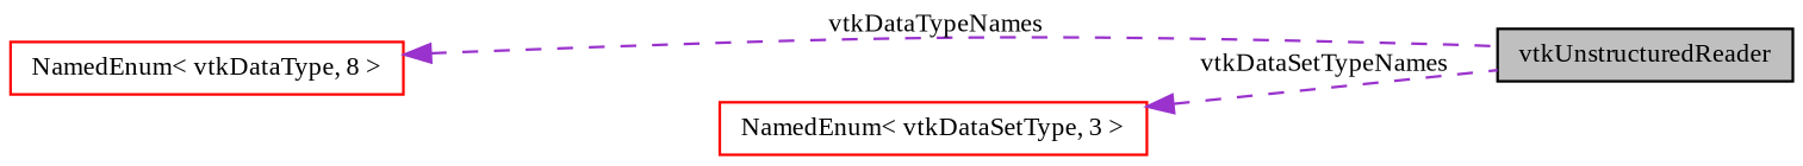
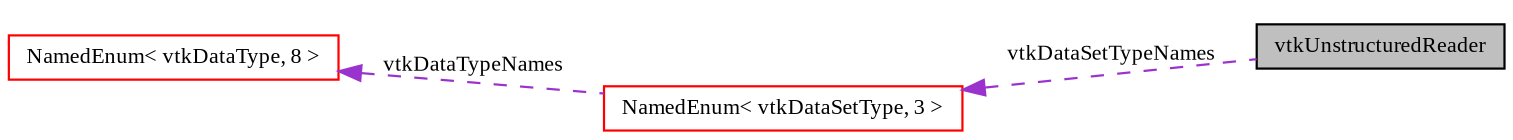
  digraph {
    fontname="Liberation Serif"
    rankdir=LR
    node [color=red fontname="Liberation Serif" fontsize=10 shape=record]
    edge [color=darkorchid3 dir=back fontname="Liberation Serif" fontsize=10 labelfontname=Helvetica labelfontsize=10 style=dashed]
    n1 [color=black fillcolor=grey75 fontcolor=black height=0.2 label=vtkUnstructuredReader style=filled width=0.4]
    n2 [height=0.2 label="NamedEnum\< vtkDataType, 8 \>" width=0.4]
    n3 [height=0.2 label="NamedEnum\< vtkDataSetType, 3 \>" width=0.4]
-   n2 -> n1 [label=" vtkDataTypeNames"]
+   n2 -> n3 [label=" vtkDataTypeNames"]
    n3 -> n1 [label=" vtkDataSetTypeNames"]
  }
